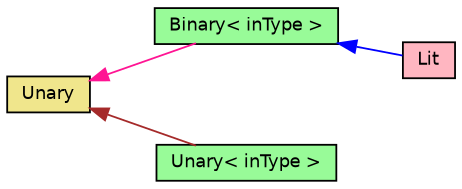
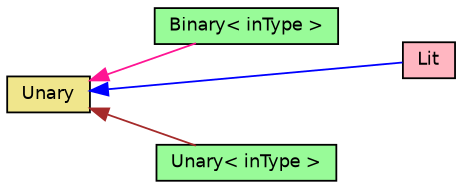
  digraph {
    rankdir=LR
    node [color=black fillcolor=palegreen fontname=Helvetica fontsize=10 shape=record style=filled]
    edge [dir=back fontname=Helvetica fontsize=10 labelfontname=Helvetica labelfontsize=10 style=solid]
    n1 [fillcolor=khaki height=0.2 label=Unary width=0.4]
    n2 [height=0.2 label="Binary\< inType \>" width=0.4]
    n3 [fillcolor=lightpink height=0.2 label=Lit width=0.4]
    n4 [height=0.2 label="Unary\< inType \>" width=0.4]
    n1 -> n2 [color=deeppink]
-   n2 -> n3 [color=blue]
+   n1 -> n3 [color=blue]
    n1 -> n4 [color=brown]
  }
